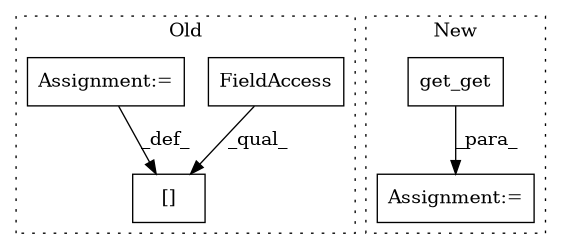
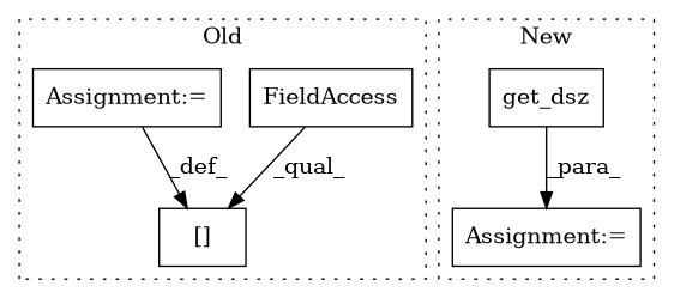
  digraph {
    node [a=7 shape=box]
    n1 [a=2 l="16,1" label="[]" s="1079,1096"]
    n2 [a=22 l=15 label=FieldAccess s=1079]
    n3 [l=1 label="Assignment:=" s=1097]
-   n4 [a=32 l=9 label=get_get s=997]
+   n4 [a=32 l=9 label=get_dsz s=997]
    n5 [l=2 label="Assignment:=" s=985]
    subgraph cluster_1 {
      label=Old
      style=dotted
      n1
      n2
      n3
    }
    subgraph cluster_2 {
      label=New
      style=dotted
      n4
      n5
    }
    n2 -> n1 [label=_qual_]
    n3 -> n1 [label=_def_]
    n4 -> n5 [label=_para_]
  }
